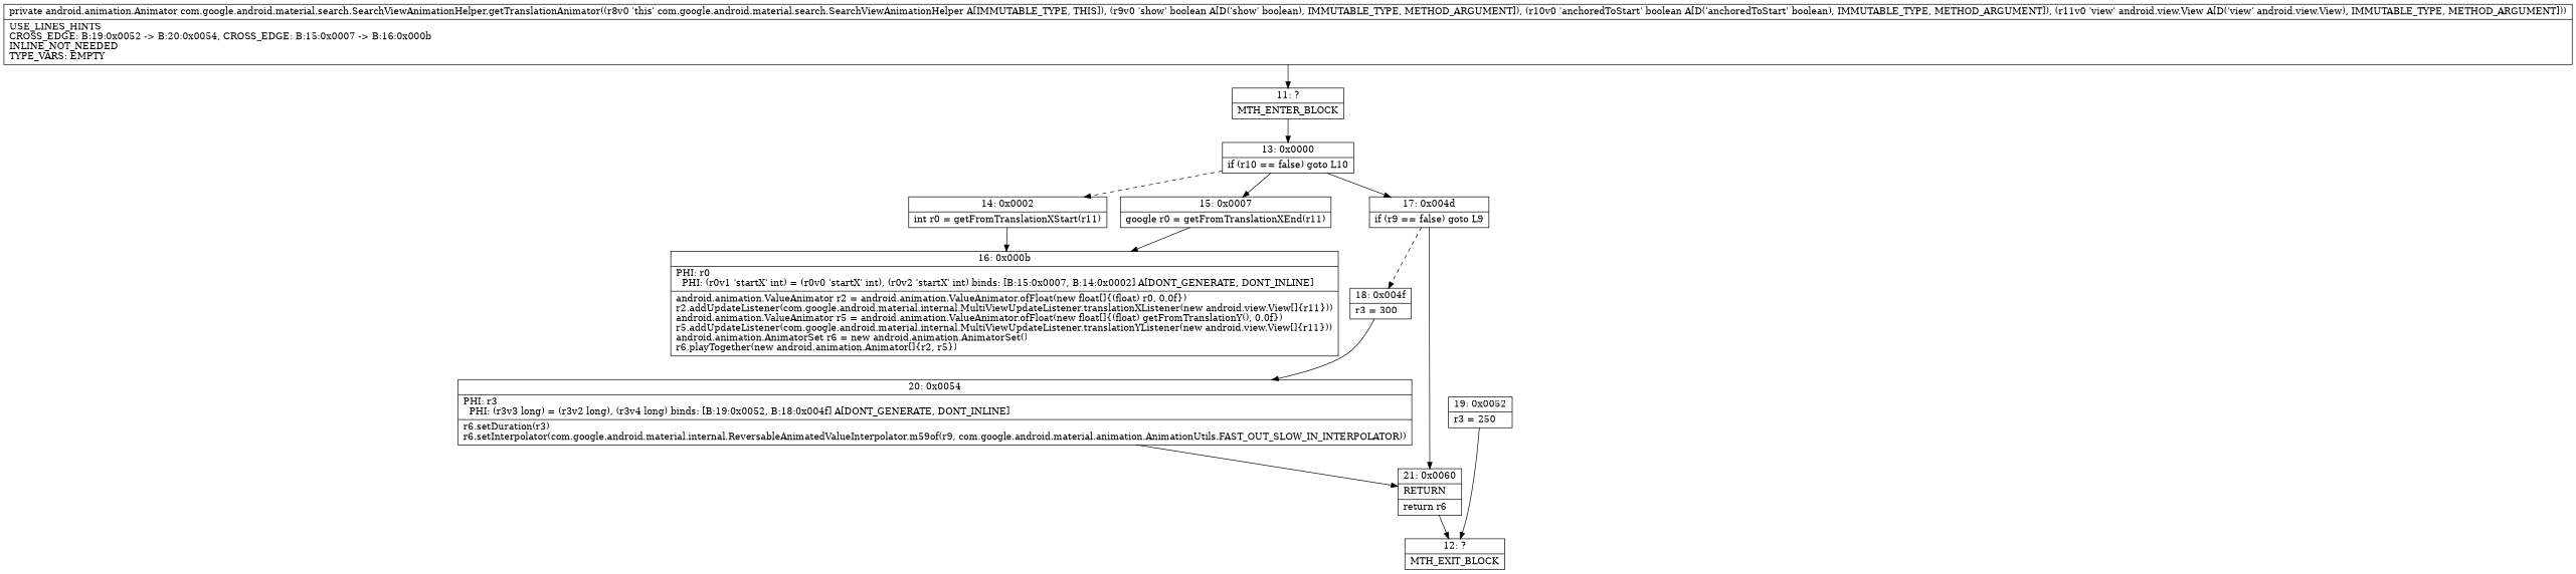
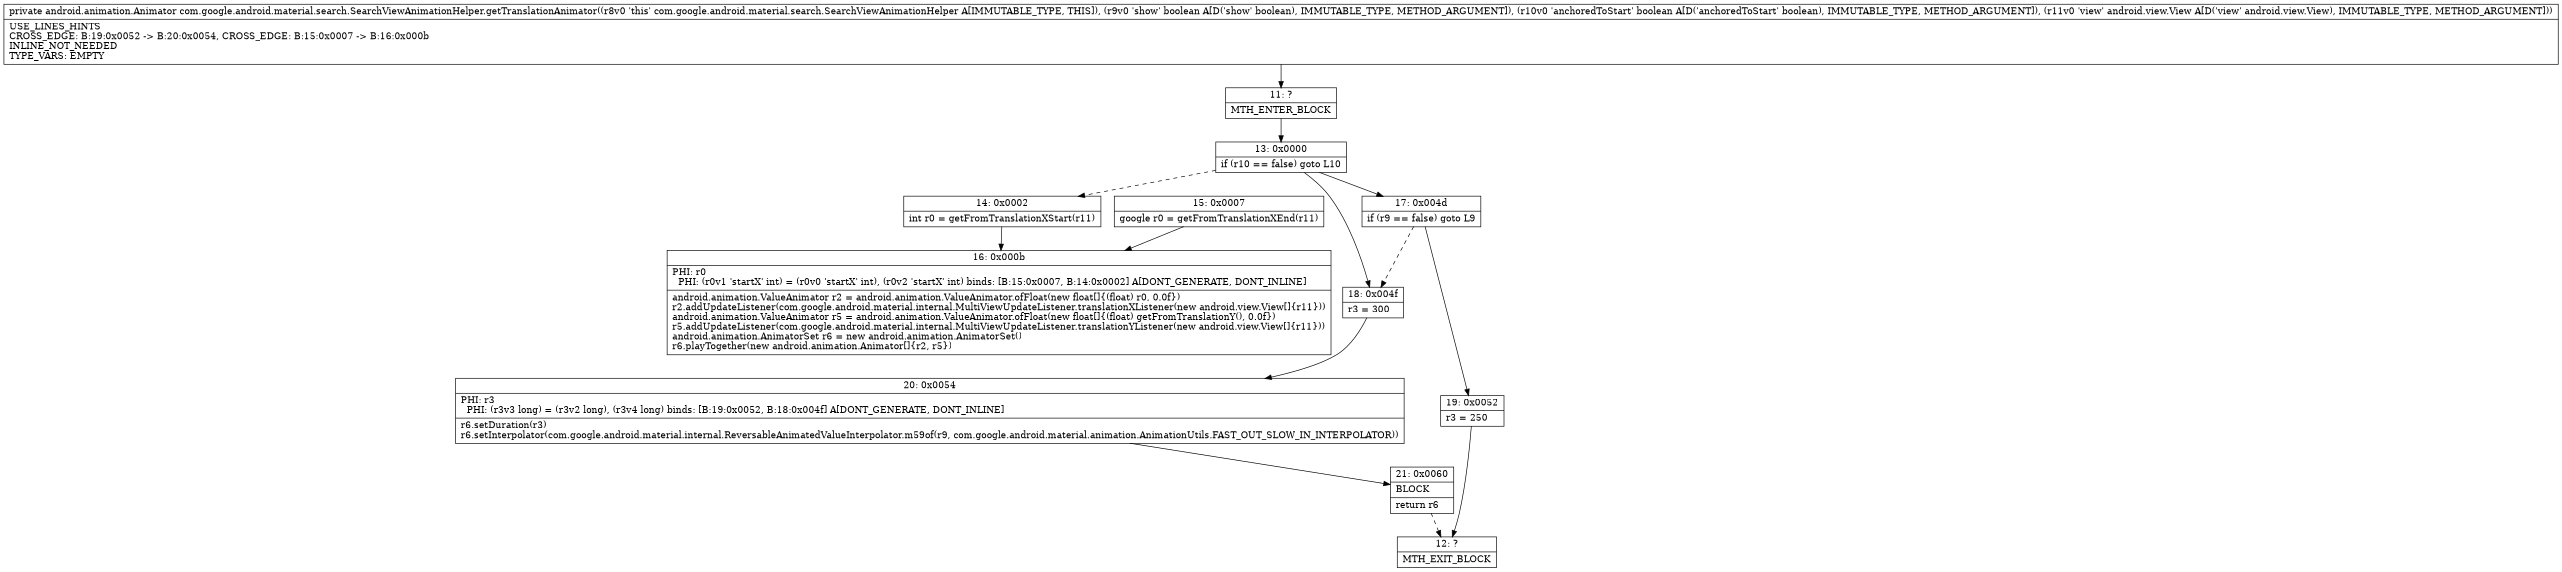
  digraph {
    node [shape=record]
    n1 [label="{11\:\ ?|MTH_ENTER_BLOCK\l}"]
    n2 [label="{13\:\ 0x0000|if (r10 == false) goto L10\l}"]
    n3 [label="{14\:\ 0x0002|int r0 = getFromTranslationXStart(r11)\l}"]
    n4 [label="{15\:\ 0x0007|google r0 = getFromTranslationXEnd(r11)\l}"]
    n5 [label="{17\:\ 0x004d|if (r9 == false) goto L9\l}"]
    n6 [label="{16\:\ 0x000b|PHI: r0 \l  PHI: (r0v1 'startX' int) = (r0v0 'startX' int), (r0v2 'startX' int) binds: [B:15:0x0007, B:14:0x0002] A[DONT_GENERATE, DONT_INLINE]\l|android.animation.ValueAnimator r2 = android.animation.ValueAnimator.ofFloat(new float[]\{(float) r0, 0.0f\})\lr2.addUpdateListener(com.google.android.material.internal.MultiViewUpdateListener.translationXListener(new android.view.View[]\{r11\}))\landroid.animation.ValueAnimator r5 = android.animation.ValueAnimator.ofFloat(new float[]\{(float) getFromTranslationY(), 0.0f\})\lr5.addUpdateListener(com.google.android.material.internal.MultiViewUpdateListener.translationYListener(new android.view.View[]\{r11\}))\landroid.animation.AnimatorSet r6 = new android.animation.AnimatorSet()\lr6.playTogether(new android.animation.Animator[]\{r2, r5\})\l}"]
    n7 [label="{18\:\ 0x004f|r3 = 300\l}"]
    n8 [label="{19\:\ 0x0052|r3 = 250\l}"]
    n9 [label="{20\:\ 0x0054|PHI: r3 \l  PHI: (r3v3 long) = (r3v2 long), (r3v4 long) binds: [B:19:0x0052, B:18:0x004f] A[DONT_GENERATE, DONT_INLINE]\l|r6.setDuration(r3)\lr6.setInterpolator(com.google.android.material.internal.ReversableAnimatedValueInterpolator.m59of(r9, com.google.android.material.animation.AnimationUtils.FAST_OUT_SLOW_IN_INTERPOLATOR))\l}"]
    n10 [label="{12\:\ ?|MTH_EXIT_BLOCK\l}"]
-   n11 [label="{21\:\ 0x0060|RETURN\l|return r6\l}"]
+   n11 [label="{21\:\ 0x0060|BLOCK\l|return r6\l}"]
    n12 [label="{private android.animation.Animator com.google.android.material.search.SearchViewAnimationHelper.getTranslationAnimator((r8v0 'this' com.google.android.material.search.SearchViewAnimationHelper A[IMMUTABLE_TYPE, THIS]), (r9v0 'show' boolean A[D('show' boolean), IMMUTABLE_TYPE, METHOD_ARGUMENT]), (r10v0 'anchoredToStart' boolean A[D('anchoredToStart' boolean), IMMUTABLE_TYPE, METHOD_ARGUMENT]), (r11v0 'view' android.view.View A[D('view' android.view.View), IMMUTABLE_TYPE, METHOD_ARGUMENT]))  | USE_LINES_HINTS\lCROSS_EDGE: B:19:0x0052 \-\> B:20:0x0054, CROSS_EDGE: B:15:0x0007 \-\> B:16:0x000b\lINLINE_NOT_NEEDED\lTYPE_VARS: EMPTY\l}"]
    n1 -> n2
    n2 -> n3 [style=dashed]
-   n2 -> n4
+   n2 -> n7
    n2 -> n5
    n3 -> n6
    n4 -> n6
    n5 -> n7 [style=dashed]
-   n5 -> n11
+   n5 -> n8
    n7 -> n9
    n8 -> n10
    n9 -> n11
-   n11 -> n10
+   n11 -> n10 [style=dashed]
    n12 -> n1
  }
